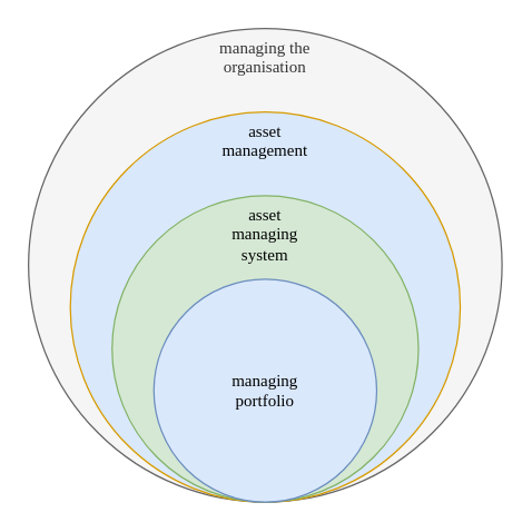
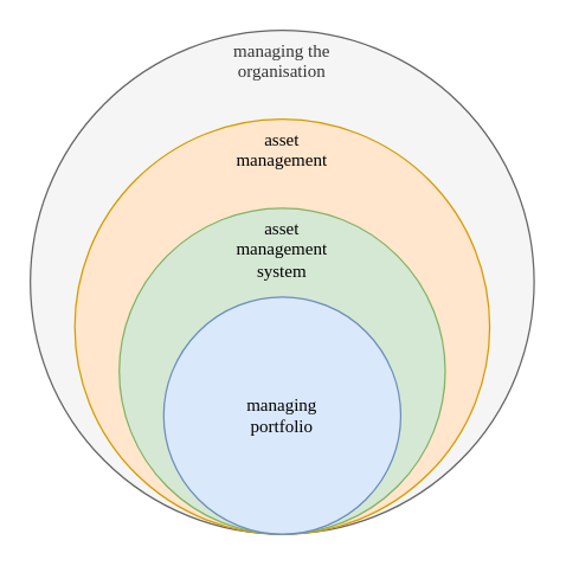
  <mxCell id="0" />
  <mxCell id="1" parent="0" />
  <mxCell id="2" value="managing the&lt;div&gt;organisation&lt;/div&gt;" style="ellipse;whiteSpace=wrap;html=1;aspect=fixed;fillColor=#f5f5f5;strokeColor=#666666;verticalAlign=top;fontColor=#333333;fontFamily=Times New Roman;" vertex="1" parent="1"><mxGeometry x="20" y="20" width="340" height="340" as="geometry" /></mxCell>
- <mxCell id="3" value="asset&lt;div&gt;management&lt;/div&gt;" style="ellipse;whiteSpace=wrap;html=1;aspect=fixed;fillColor=#dae8fc;strokeColor=#d79b00;verticalAlign=top;fontFamily=Times New Roman;" vertex="1" parent="1"><mxGeometry x="50" y="80" width="280" height="280" as="geometry" /></mxCell>
- <mxCell id="4" value="asset&lt;div&gt;managing&lt;/div&gt;&lt;div&gt;system&lt;/div&gt;" style="ellipse;whiteSpace=wrap;html=1;aspect=fixed;fillColor=#d5e8d4;strokeColor=#82b366;verticalAlign=top;fontFamily=Times New Roman;" vertex="1" parent="1"><mxGeometry x="80" y="140" width="220" height="220" as="geometry" /></mxCell>
+ <mxCell id="3" value="asset&lt;div&gt;management&lt;/div&gt;" style="ellipse;whiteSpace=wrap;html=1;aspect=fixed;fillColor=#ffe6cc;strokeColor=#d79b00;verticalAlign=top;fontFamily=Times New Roman;" vertex="1" parent="1"><mxGeometry x="50" y="80" width="280" height="280" as="geometry" /></mxCell>
+ <mxCell id="4" value="asset&lt;div&gt;management&lt;/div&gt;&lt;div&gt;system&lt;/div&gt;" style="ellipse;whiteSpace=wrap;html=1;aspect=fixed;fillColor=#d5e8d4;strokeColor=#82b366;verticalAlign=top;fontFamily=Times New Roman;" vertex="1" parent="1"><mxGeometry x="80" y="140" width="220" height="220" as="geometry" /></mxCell>
  <mxCell id="5" value="&lt;font face=&quot;Times New Roman&quot;&gt;managing&lt;/font&gt;&lt;div&gt;&lt;font face=&quot;nABGj0ykk4Qzw1i4QC9N&quot;&gt;portfolio&lt;/font&gt;&lt;/div&gt;" style="ellipse;whiteSpace=wrap;html=1;aspect=fixed;fillColor=#dae8fc;strokeColor=#6c8ebf;fontFamily=Times New Roman;" vertex="1" parent="1"><mxGeometry x="110" y="200" width="160" height="160" as="geometry" /></mxCell>
